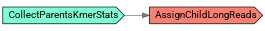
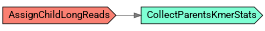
  digraph {
    compound=true
    rankdir=LR
    node [fontname=Roboto shape=cds style=filled]
    n1 [label=CollectParentsKmerStats fillcolor=aquamarine]
    n2 [label=AssignChildLongReads fillcolor=salmon]
-   n1 -> n2 [color="#00000080"]
+   n2 -> n1 [color="#00000080"]
  }
